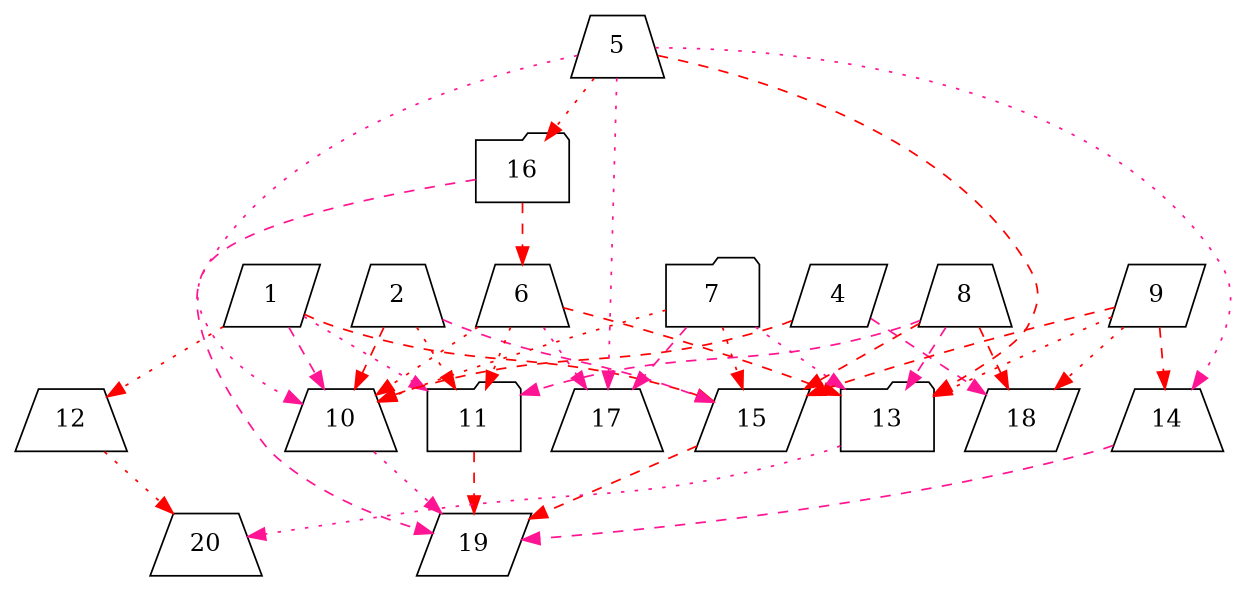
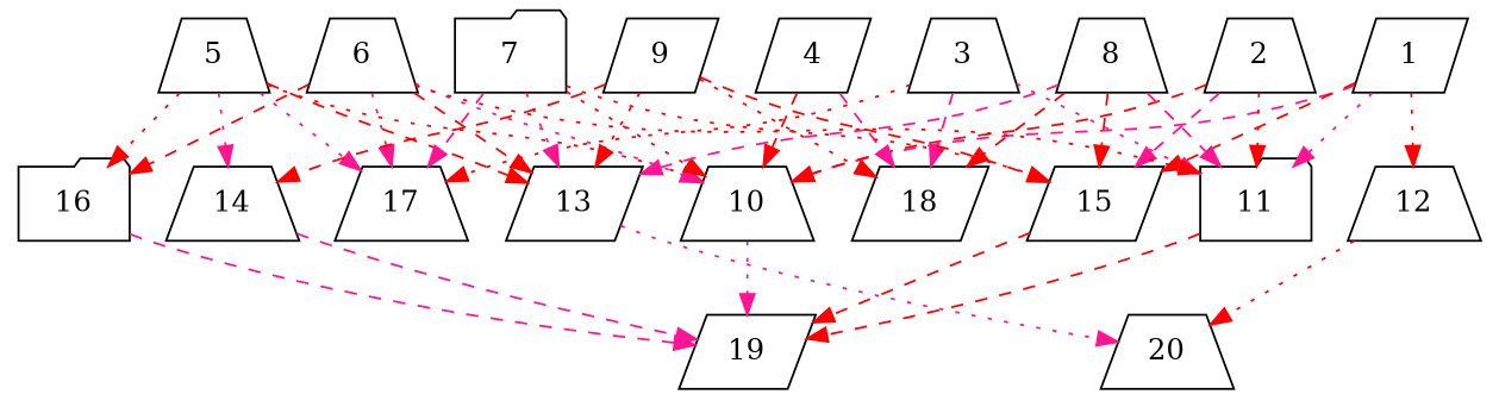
  digraph {
    node [alpha=0.11 shape=trapezium]
    edge [color=red style=dashed]
    1 [expect_size=28068864 shape=parallelogram]
    10 [alpha=0.15 expect_size=42019840]
    11 [alpha=0.19 expect_size=40608768 shape=folder]
    12 [alpha=0.10 expect_size=20094976]
    15 [alpha=0.12 expect_size=16350208 shape=parallelogram]
    19 [alpha=0.18 expect_size=27209728 shape=parallelogram]
    20 [alpha=0.06 expect_size=26911744]
    2 [alpha=0.03 expect_size=50299904]
+   3 [alpha=0.05 expect_size=15386624]
    17 [alpha=0.04 expect_size=17745920]
    18 [alpha=0.02 expect_size=48647168 shape=parallelogram]
    4 [alpha=0.10 expect_size=9240576 shape=parallelogram]
    5 [alpha=0.12 expect_size=14054400]
-   13 [alpha=0.02 expect_size=27120640 shape=folder]
+   13 [alpha=0.02 expect_size=27120640 shape=parallelogram]
    14 [alpha=0.05 expect_size=39503872]
    16 [alpha=0.03 expect_size=45608960 shape=folder]
    6 [alpha=0.08 expect_size=52219904]
    7 [alpha=0.13 expect_size=29361152 shape=folder]
    8 [expect_size=6740992]
    9 [alpha=0.20 expect_size=21144576 shape=parallelogram]
    1 -> 10 [color=deeppink]
    1 -> 11 [color=deeppink style=dotted]
    1 -> 12 [style=dotted]
    1 -> 15
    10 -> 19 [color=deeppink style=dotted]
    11 -> 19
    12 -> 20 [style=dotted]
    15 -> 19
    2 -> 10
    2 -> 11 [style=dotted]
    2 -> 15 [color=deeppink]
+   3 -> 11 [color=deeppink style=dotted]
+   3 -> 17 [style=dotted]
+   3 -> 18 [color=deeppink]
    4 -> 10
    4 -> 18 [color=deeppink]
-   5 -> 10 [color=deeppink style=dotted]
+   5 -> 10 [style=dotted]
    5 -> 17 [color=deeppink style=dotted]
    5 -> 13
    5 -> 14 [color=deeppink style=dotted]
    5 -> 16 [style=dotted]
    13 -> 20 [color=deeppink style=dotted]
    14 -> 19 [color=deeppink]
    16 -> 19 [color=deeppink]
-   6 -> 10 [style=dotted]
+   6 -> 10 [color=deeppink style=dotted]
    6 -> 11 [style=dotted]
    6 -> 17 [color=deeppink style=dotted]
    6 -> 13
-   16 -> 6
+   6 -> 16
    7 -> 10 [style=dotted]
    7 -> 15 [style=dotted]
    7 -> 17 [color=deeppink]
    7 -> 13 [color=deeppink style=dotted]
    8 -> 11 [color=deeppink]
    8 -> 15
    8 -> 18
    8 -> 13 [color=deeppink]
    9 -> 15
    9 -> 18 [style=dotted]
    9 -> 13 [style=dotted]
    9 -> 14
  }
